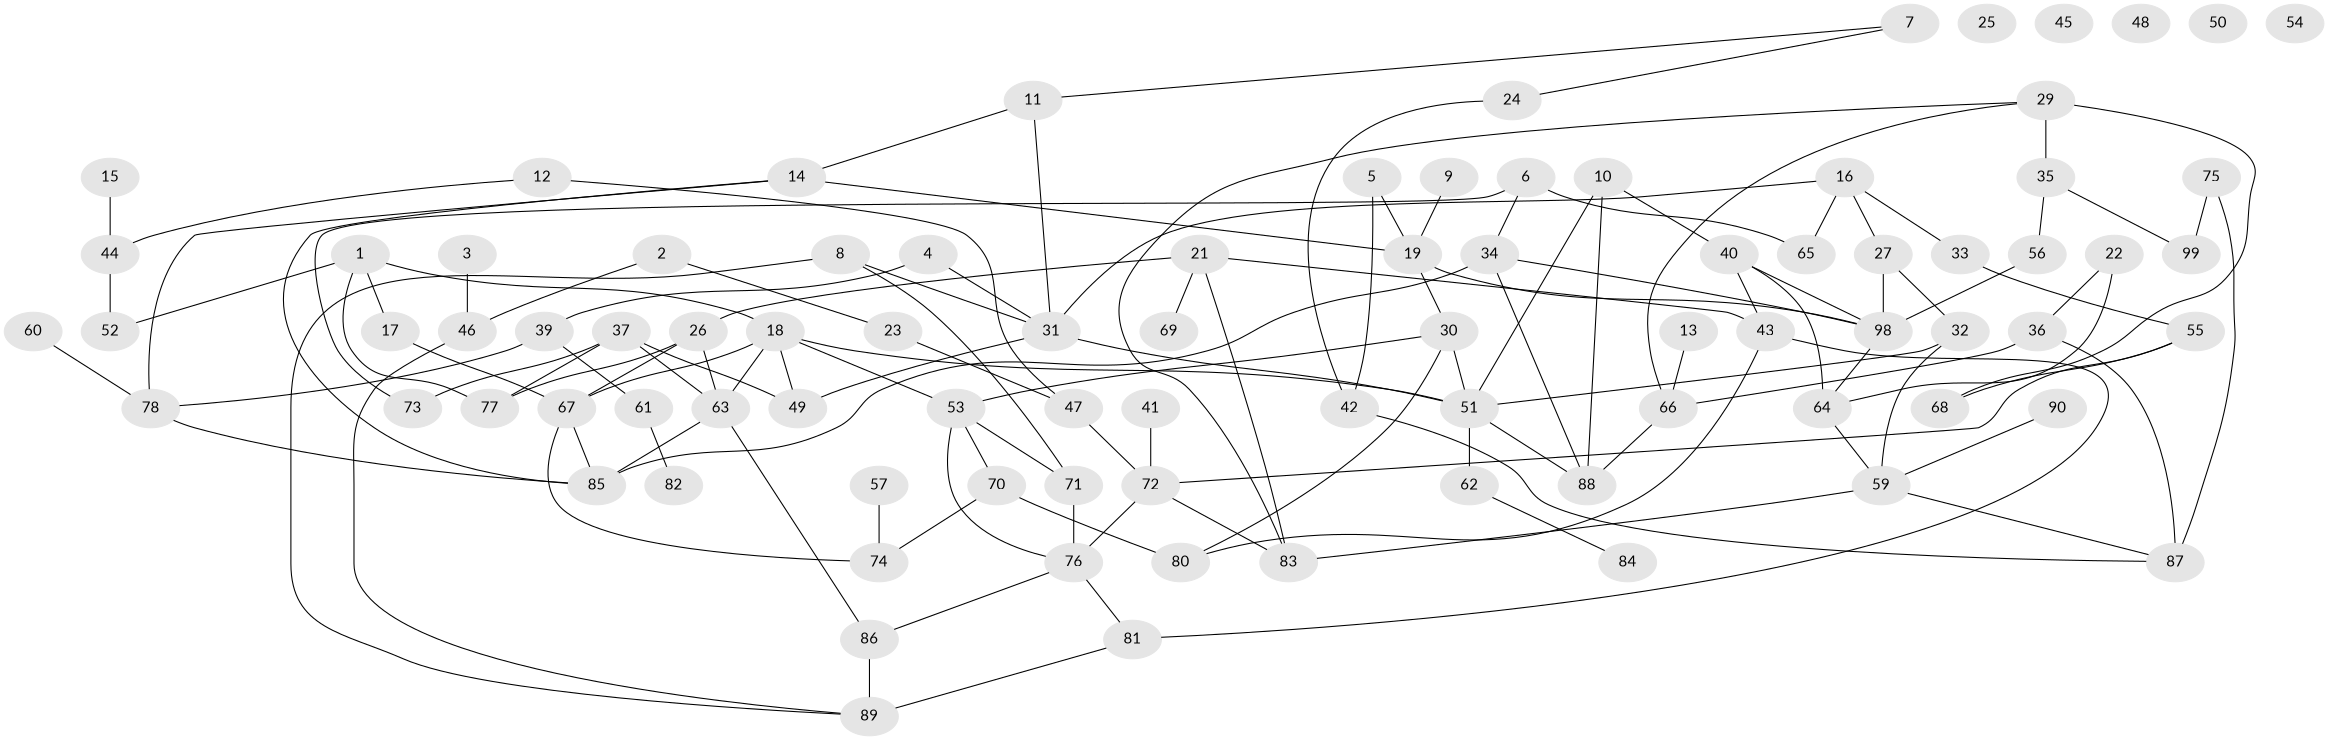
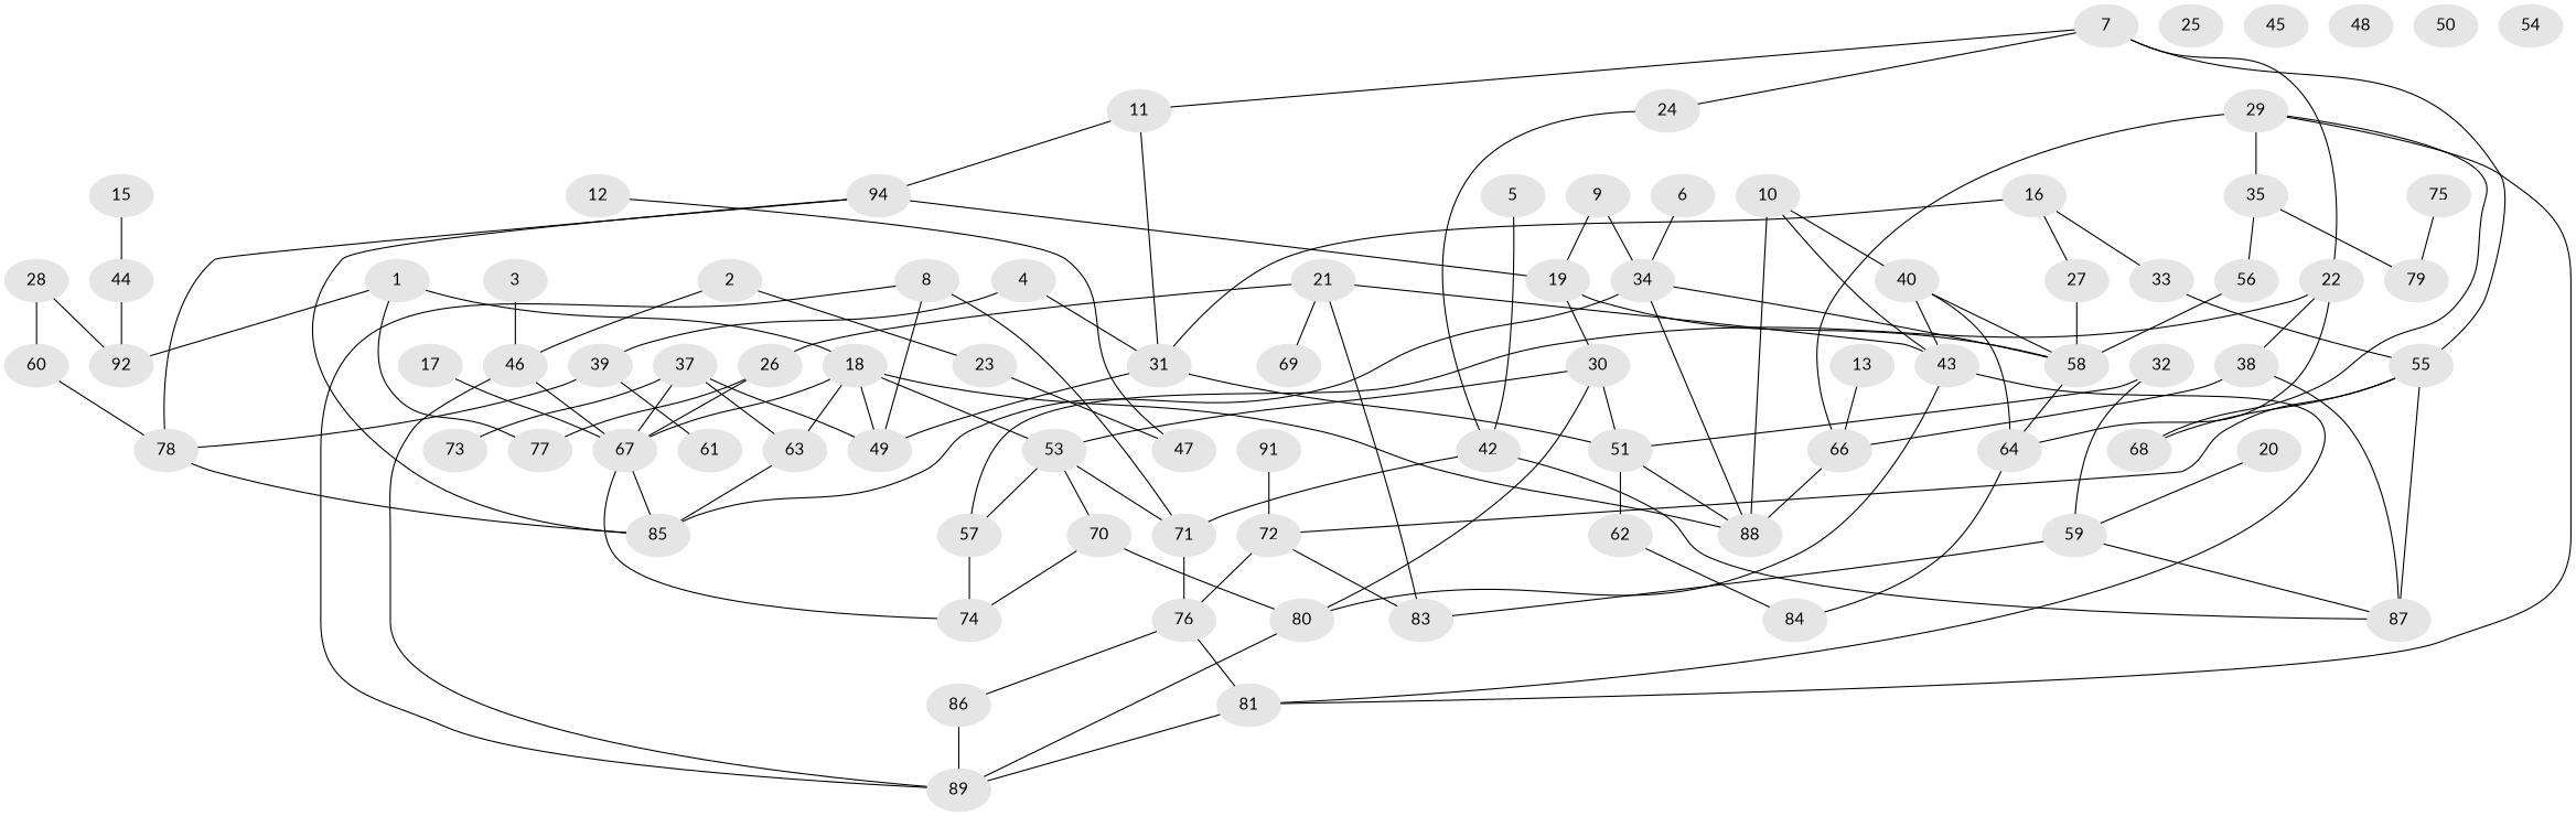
  graph {
    fontname=Lato
    node [color=gray90 fontname=Lato style=filled]
    edge [fontname=Lato]
    1
    17
    18
-   52
+   52 [label=92]
    77
    67
    88
    49
    53
    63
    2
    23
    46
    47
    89
    3
    4
    31
    39
    51
    78
    61
    5
    19
    42
    30
-   58 [label=98]
+   58
    71
    87
    6
    34
-   65
    73
    85
    7
    11
    22
    24
    55
-   14
-   36
+   14 [label=94]
+   36 [label=38]
    57
    64
    68
    72
    8
    76
    9
    10
    40
    43
    81
    80
    12
    44
    13
    66
    15
    16
    27
    33
    32
    74
    70
    86
-   20 [label=90]
+   20
    59
    83
    21
    26
    69
    84
    25
+   28
    60
    29
    35
    56
-   79 [label=99]
+   79
    62
    37
-   82
-   41
+   41 [label=91]
    45
    48
    50
    54
    75
-   1 -- 17
    1 -- 18
    1 -- 52
    1 -- 77
    17 -- 67
    18 -- 67
-   18 -- 51
+   18 -- 88
    18 -- 49
    18 -- 53
    18 -- 63
    67 -- 85
    67 -- 74
    53 -- 71
-   53 -- 76
+   53 -- 57
    53 -- 70
    63 -- 85
-   63 -- 86
    2 -- 23
    2 -- 46
    23 -- 47
+   46 -- 67
    46 -- 89
-   47 -- 72
    3 -- 46
    4 -- 31
    4 -- 39
    31 -- 49
    31 -- 51
    39 -- 78
    39 -- 61
    51 -- 88
    51 -- 62
    78 -- 85
-   61 -- 82
-   5 -- 19
    5 -- 42
    19 -- 30
    19 -- 58
+   42 -- 71
    42 -- 87
    30 -- 53
    30 -- 51
    30 -- 80
    58 -- 64
    71 -- 76
    6 -- 34
-   6 -- 65
-   6 -- 73
    34 -- 88
    34 -- 58
    34 -- 85
    7 -- 11
+   7 -- 22
    7 -- 24
+   7 -- 55
    11 -- 31
    11 -- 14
    22 -- 36
+   22 -- 57
    22 -- 64
    24 -- 42
-   75 -- 87
+   55 -- 87
    55 -- 68
    55 -- 72
    14 -- 78
    14 -- 19
    14 -- 85
    36 -- 87
    36 -- 66
    57 -- 74
-   64 -- 59
+   64 -- 84
    72 -- 76
    72 -- 83
    8 -- 89
-   8 -- 31
+   8 -- 49
    8 -- 71
    76 -- 81
    76 -- 86
    9 -- 19
+   9 -- 34
    10 -- 88
    10 -- 40
-   10 -- 51
+   10 -- 43
    40 -- 58
    40 -- 64
    40 -- 43
    43 -- 81
    43 -- 80
    81 -- 89
+   80 -- 89
    12 -- 47
-   12 -- 44
    44 -- 52
    13 -- 66
    66 -- 88
    15 -- 44
    16 -- 31
-   16 -- 65
    16 -- 27
    16 -- 33
    27 -- 58
-   27 -- 32
    33 -- 55
    32 -- 51
    32 -- 59
    70 -- 80
    70 -- 74
    86 -- 89
    20 -- 59
    59 -- 87
    59 -- 83
    21 -- 43
    21 -- 83
    21 -- 26
    21 -- 69
    26 -- 77
    26 -- 67
-   26 -- 63
+   28 -- 52
+   28 -- 60
    60 -- 78
    29 -- 68
-   29 -- 83
+   29 -- 81
    29 -- 66
    29 -- 35
    35 -- 56
    35 -- 79
    56 -- 58
    62 -- 84
-   37 -- 77
+   37 -- 67
    37 -- 49
    37 -- 63
    37 -- 73
    41 -- 72
    75 -- 79
  }
